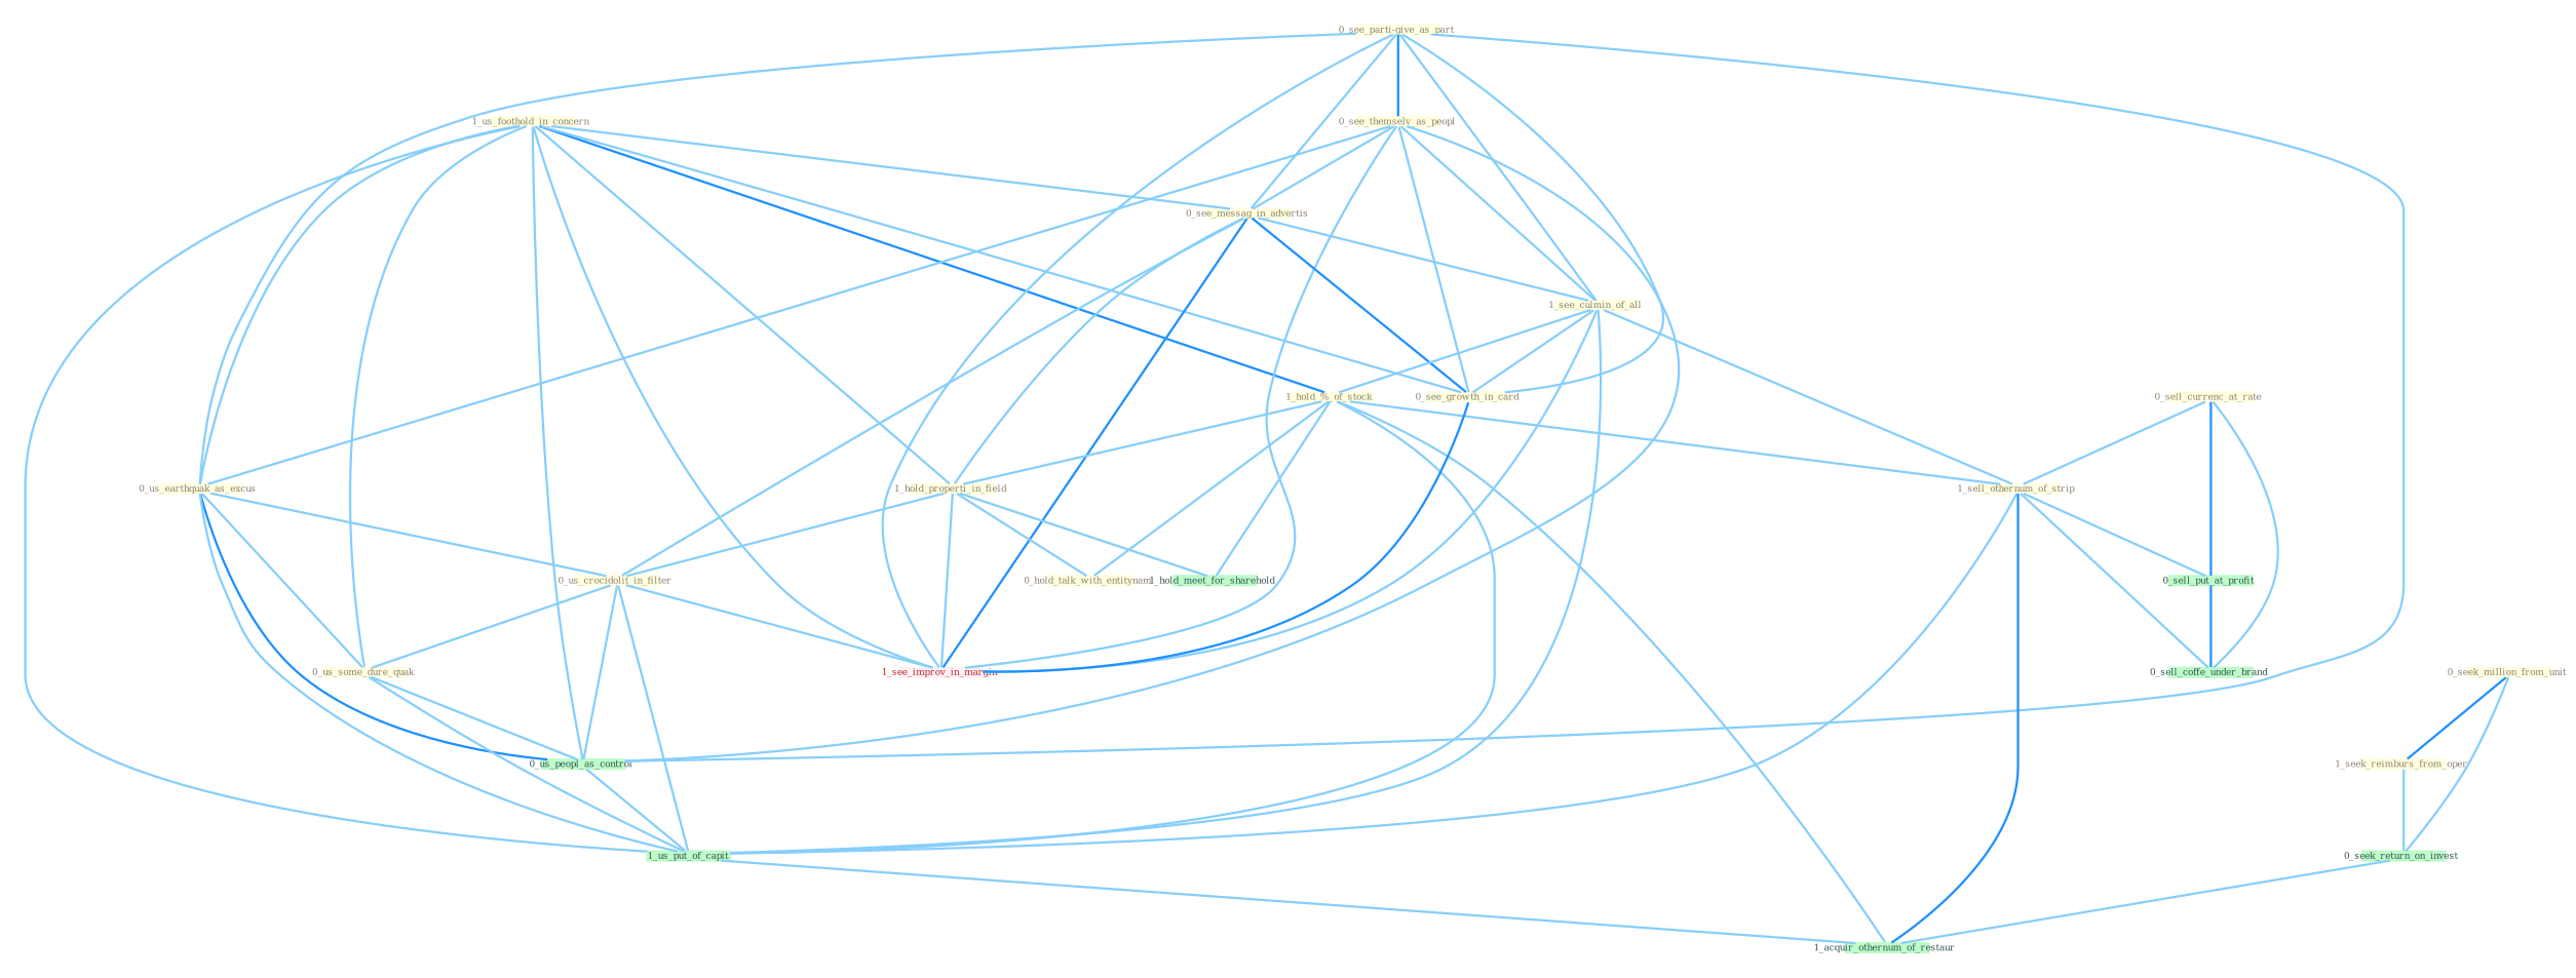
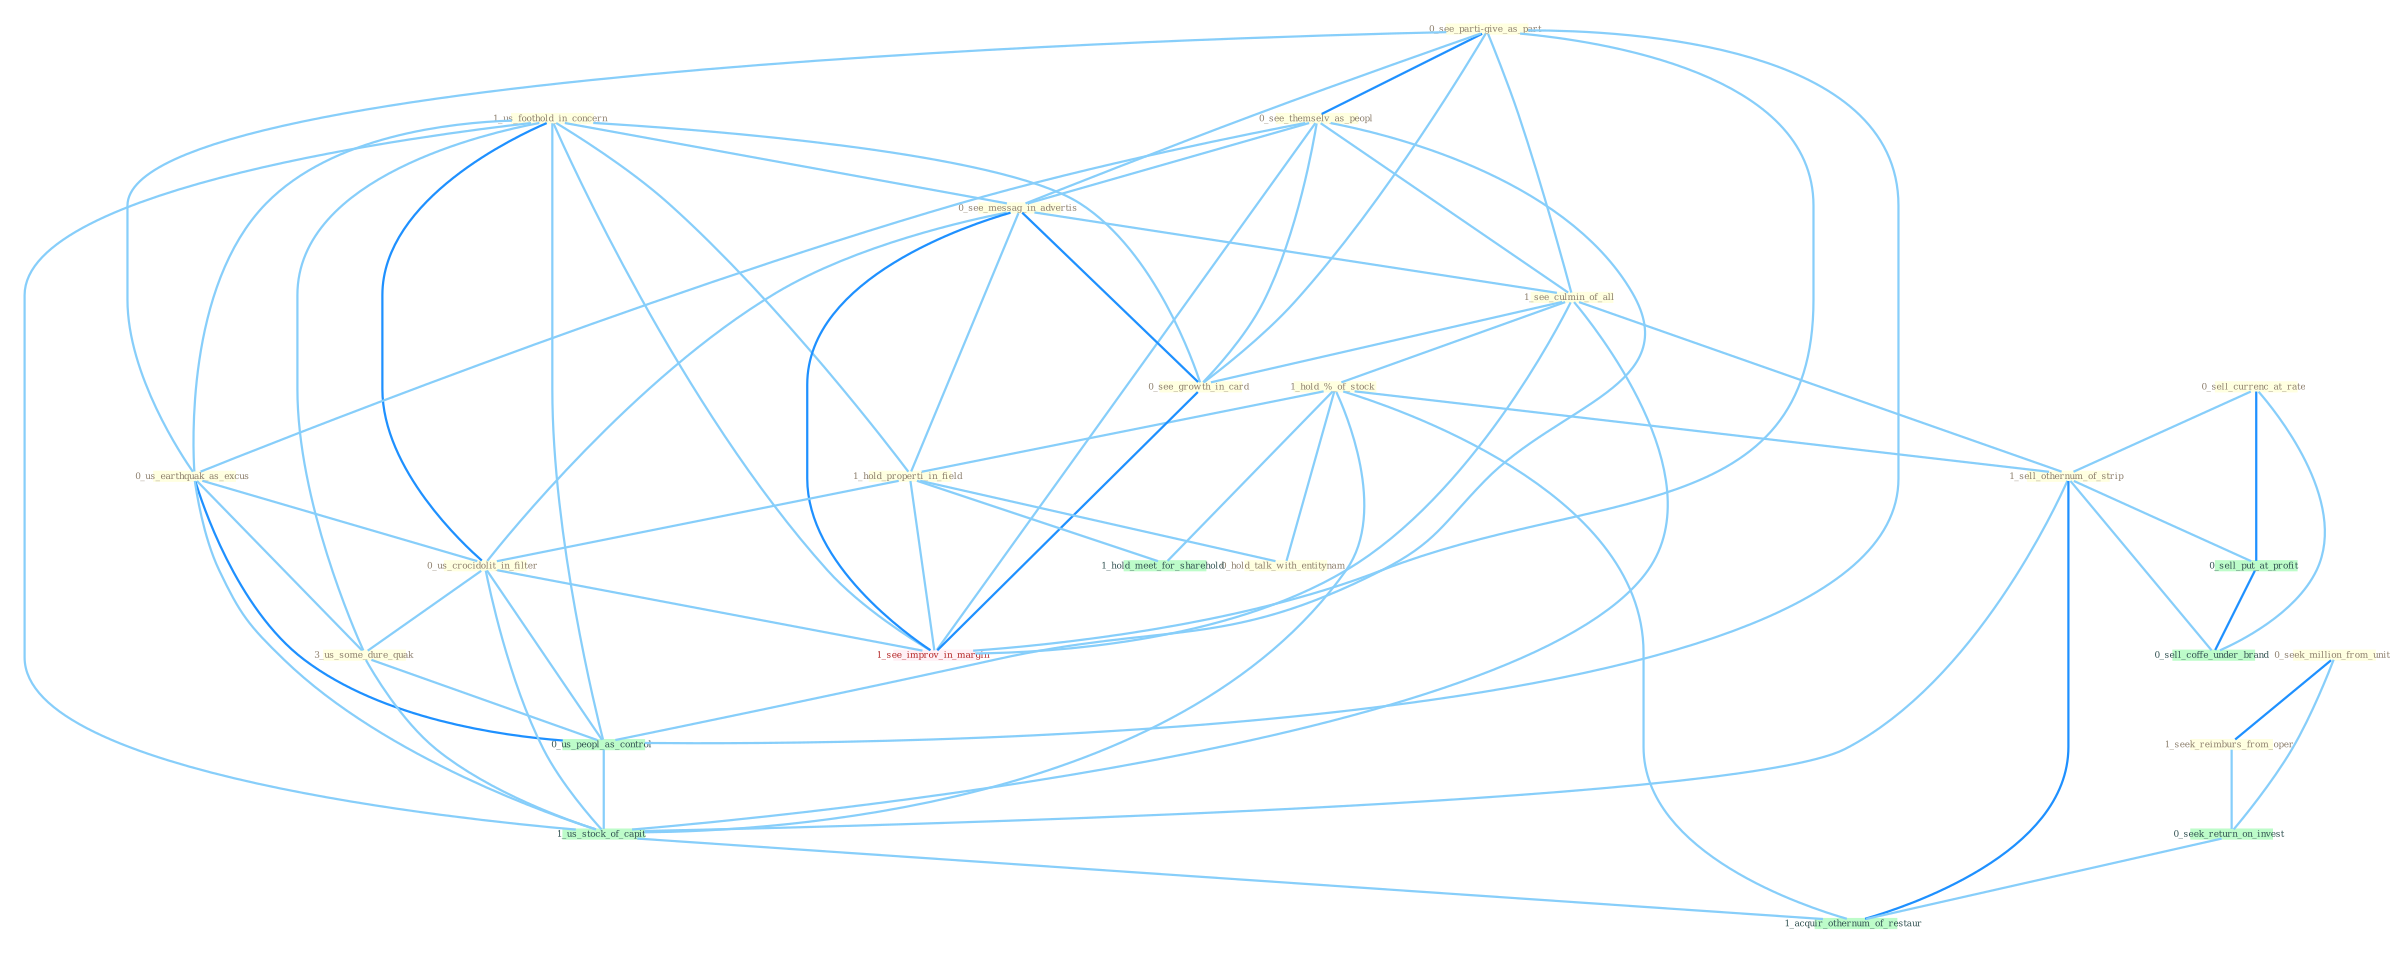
  graph {
    node [color="#ffffe0" fixedsize=true fontcolor="#8b7d6b" fontsize=4 shape=polygon style=filled]
    edge [color="#87cefa" w=1]
    "1_us_foothold_in_concern " [height=.06 width=.5]
    "0_see_parti-give_as_part " [height=.06 width=.5]
    n3 [height=.06 label="0_see_themselv_as_peopl" width=.5]
    "0_see_messag_in_advertis " [height=.06 width=.5]
    "1_see_culmin_of_all " [height=.06 width=.5]
    "1_hold_%_of_stock " [height=.06 width=.5]
    "0_us_earthquak_as_excus " [height=.06 width=.5]
    "0_see_growth_in_card " [height=.06 width=.5]
    "0_sell_currenc_at_rate " [height=.06 width=.5]
    "1_hold_properti_in_field " [height=.06 width=.5]
    "0_us_crocidolit_in_filter " [height=.06 width=.5]
    "0_seek_million_from_unit " [height=.06 width=.5]
    "1_seek_reimburs_from_oper " [height=.06 width=.5]
-   "0_us_some_dure_quak " [height=.06 width=.5]
+   "0_us_some_dure_quak " [height=.06 width=.5 label="3_us_some_dure_quak"]
    "0_hold_talk_with_entitynam " [height=.06 width=.5]
    "1_sell_othernum_of_strip " [height=.06 width=.5]
    "1_see_improv_in_margin " [color="#fff0f5" fontcolor="#b22222" height=.06 width=.5]
    "0_us_peopl_as_control " [color="#BDFCC9" fontcolor="#2f4f4f" height=.06 width=.5]
-   "1_us_stock_of_capit " [color="#BDFCC9" fontcolor="#2f4f4f" height=.06 width=.5 label="1_us_put_of_capit"]
+   "1_us_stock_of_capit " [color="#BDFCC9" fontcolor="#2f4f4f" height=.06 width=.5]
    "1_acquir_othernum_of_restaur " [color="#BDFCC9" fontcolor="#2f4f4f" height=.06 width=.5]
    "1_hold_meet_for_sharehold " [color="#BDFCC9" fontcolor="#2f4f4f" height=.06 width=.5]
    "0_sell_put_at_profit " [color="#BDFCC9" fontcolor="#2f4f4f" height=.06 width=.5]
    "0_sell_coffe_under_brand " [color="#BDFCC9" fontcolor="#2f4f4f" height=.06 width=.5]
    "0_seek_return_on_invest " [color="#BDFCC9" fontcolor="#2f4f4f" height=.06 width=.5]
    subgraph sub_1 {
      "1_us_foothold_in_concern "
      "0_see_parti-give_as_part "
      n3
      "0_see_messag_in_advertis "
      "1_see_culmin_of_all "
      "1_hold_%_of_stock "
      "0_us_earthquak_as_excus "
      "0_see_growth_in_card "
      "0_sell_currenc_at_rate "
      "1_hold_properti_in_field "
      "0_us_crocidolit_in_filter "
      "0_seek_million_from_unit "
      "1_seek_reimburs_from_oper "
      "0_us_some_dure_quak "
      "0_hold_talk_with_entitynam "
      "1_sell_othernum_of_strip "
    }
    subgraph sub_2 {
      "1_see_improv_in_margin "
    }
    "1_us_foothold_in_concern " -- "0_see_messag_in_advertis "
    "1_us_foothold_in_concern " -- "0_us_earthquak_as_excus "
    "1_us_foothold_in_concern " -- "0_see_growth_in_card "
    "1_us_foothold_in_concern " -- "1_hold_properti_in_field "
-   "1_us_foothold_in_concern " -- "1_hold_%_of_stock " [color="#1e90ff" w=2]
+   "1_us_foothold_in_concern " -- "0_us_crocidolit_in_filter " [color="#1e90ff" w=2]
    "1_us_foothold_in_concern " -- "0_us_some_dure_quak "
    "1_us_foothold_in_concern " -- "1_see_improv_in_margin "
    "1_us_foothold_in_concern " -- "0_us_peopl_as_control "
    "1_us_foothold_in_concern " -- "1_us_stock_of_capit "
    "0_see_parti-give_as_part " -- n3 [color="#1e90ff" w=2]
    "0_see_parti-give_as_part " -- "0_see_messag_in_advertis "
    "0_see_parti-give_as_part " -- "1_see_culmin_of_all "
    "0_see_parti-give_as_part " -- "0_us_earthquak_as_excus "
    "0_see_parti-give_as_part " -- "0_see_growth_in_card "
    "0_see_parti-give_as_part " -- "1_see_improv_in_margin "
    "0_see_parti-give_as_part " -- "0_us_peopl_as_control "
    n3 -- "0_see_messag_in_advertis "
    n3 -- "1_see_culmin_of_all "
    n3 -- "0_us_earthquak_as_excus "
    n3 -- "0_see_growth_in_card "
    n3 -- "1_see_improv_in_margin "
    n3 -- "0_us_peopl_as_control "
    "0_see_messag_in_advertis " -- "1_see_culmin_of_all "
    "0_see_messag_in_advertis " -- "0_see_growth_in_card " [color="#1e90ff" w=2]
    "0_see_messag_in_advertis " -- "1_hold_properti_in_field "
    "0_see_messag_in_advertis " -- "0_us_crocidolit_in_filter "
    "0_see_messag_in_advertis " -- "1_see_improv_in_margin " [color="#1e90ff" w=2]
    "1_see_culmin_of_all " -- "1_hold_%_of_stock "
    "1_see_culmin_of_all " -- "0_see_growth_in_card "
    "1_see_culmin_of_all " -- "1_sell_othernum_of_strip "
    "1_see_culmin_of_all " -- "1_see_improv_in_margin "
    "1_see_culmin_of_all " -- "1_us_stock_of_capit "
    "1_hold_%_of_stock " -- "1_hold_properti_in_field "
    "1_hold_%_of_stock " -- "0_hold_talk_with_entitynam "
    "1_hold_%_of_stock " -- "1_sell_othernum_of_strip "
    "1_hold_%_of_stock " -- "1_us_stock_of_capit "
    "1_hold_%_of_stock " -- "1_acquir_othernum_of_restaur "
    "1_hold_%_of_stock " -- "1_hold_meet_for_sharehold "
    "0_us_earthquak_as_excus " -- "0_us_crocidolit_in_filter "
    "0_us_earthquak_as_excus " -- "0_us_some_dure_quak "
    "0_us_earthquak_as_excus " -- "0_us_peopl_as_control " [color="#1e90ff" w=2]
    "0_us_earthquak_as_excus " -- "1_us_stock_of_capit "
    "0_see_growth_in_card " -- "1_see_improv_in_margin " [color="#1e90ff" w=2]
    "0_sell_currenc_at_rate " -- "1_sell_othernum_of_strip "
    "0_sell_currenc_at_rate " -- "0_sell_put_at_profit " [color="#1e90ff" w=2]
    "0_sell_currenc_at_rate " -- "0_sell_coffe_under_brand "
    "1_hold_properti_in_field " -- "0_us_crocidolit_in_filter "
    "1_hold_properti_in_field " -- "0_hold_talk_with_entitynam "
    "1_hold_properti_in_field " -- "1_see_improv_in_margin "
    "1_hold_properti_in_field " -- "1_hold_meet_for_sharehold "
    "0_us_crocidolit_in_filter " -- "0_us_some_dure_quak "
    "0_us_crocidolit_in_filter " -- "1_see_improv_in_margin "
    "0_us_crocidolit_in_filter " -- "0_us_peopl_as_control "
    "0_us_crocidolit_in_filter " -- "1_us_stock_of_capit "
    "0_seek_million_from_unit " -- "1_seek_reimburs_from_oper " [color="#1e90ff" w=2]
    "0_seek_million_from_unit " -- "0_seek_return_on_invest "
    "1_seek_reimburs_from_oper " -- "0_seek_return_on_invest "
    "0_us_some_dure_quak " -- "0_us_peopl_as_control "
    "0_us_some_dure_quak " -- "1_us_stock_of_capit "
    "1_sell_othernum_of_strip " -- "1_us_stock_of_capit "
    "1_sell_othernum_of_strip " -- "1_acquir_othernum_of_restaur " [color="#1e90ff" w=2]
    "1_sell_othernum_of_strip " -- "0_sell_put_at_profit "
    "1_sell_othernum_of_strip " -- "0_sell_coffe_under_brand "
    "0_us_peopl_as_control " -- "1_us_stock_of_capit "
    "1_us_stock_of_capit " -- "1_acquir_othernum_of_restaur "
    "0_sell_put_at_profit " -- "0_sell_coffe_under_brand " [color="#1e90ff"]
    "0_seek_return_on_invest " -- "1_acquir_othernum_of_restaur "
  }
